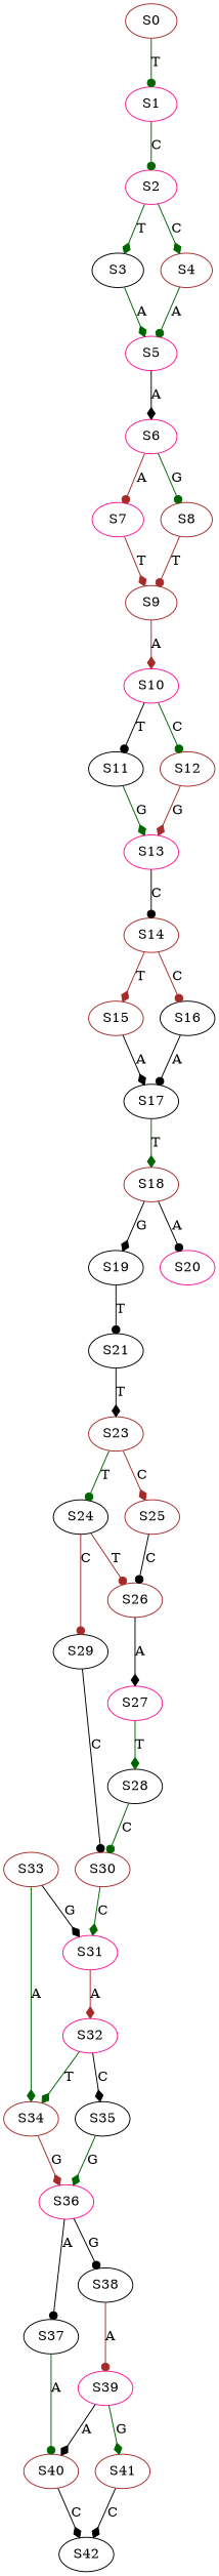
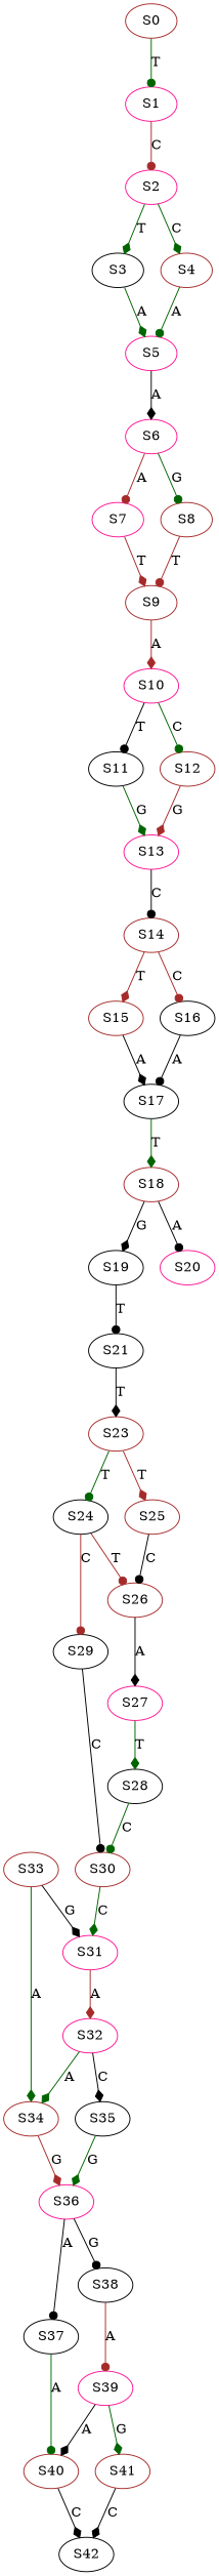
  strict digraph {
    node [color=brown]
    edge [arrowhead=diamond color=darkgreen]
    S1 [color=deeppink]
    S0
    S2 [color=deeppink]
    S3 [color=black]
    S4
    S5 [color=deeppink]
    S6 [color=deeppink]
    S7 [color=deeppink]
    S8
    S9
    S10 [color=deeppink]
    S11 [color=black]
    S12
    S13 [color=deeppink]
    S14
    S15
    S16 [color=black]
    S17 [color=black]
    S18
    S19 [color=black]
    S20 [color=deeppink]
    S21 [color=black]
    S23
    S24 [color=black]
    S25
    S26
    S29 [color=black]
    S27 [color=deeppink]
    S28 [color=black]
    S30
    S31 [color=deeppink]
    S32 [color=deeppink]
    S34
    S35 [color=black]
    S33
    S36 [color=deeppink]
    S37 [color=black]
    S38 [color=black]
    S40
    S39 [color=deeppink]
    S41
    S42 [color=black]
-   S1 -> S2 [arrowhead=dot label=C]
+   S1 -> S2 [arrowhead=dot color=brown label=C]
    S0 -> S1 [arrowhead=dot label=T]
    S2 -> S3 [label=T]
    S2 -> S4 [label=C]
    S3 -> S5 [label=A]
    S4 -> S5 [arrowhead=dot label=A]
    S5 -> S6 [color=black label=A]
    S6 -> S7 [arrowhead=dot color=brown label=A]
    S6 -> S8 [arrowhead=dot label=G]
    S7 -> S9 [color=brown label=T]
    S8 -> S9 [arrowhead=dot color=brown label=T]
    S9 -> S10 [color=brown label=A]
    S10 -> S11 [arrowhead=dot color=black label=T]
    S10 -> S12 [arrowhead=dot label=C]
    S11 -> S13 [label=G]
    S12 -> S13 [color=brown label=G]
    S13 -> S14 [arrowhead=dot color=black label=C]
    S14 -> S15 [color=brown label=T]
    S14 -> S16 [arrowhead=dot color=brown label=C]
    S15 -> S17 [color=black label=A]
    S16 -> S17 [arrowhead=dot color=black label=A]
    S17 -> S18 [label=T]
    S18 -> S19 [color=black label=G]
    S18 -> S20 [arrowhead=dot color=black label=A]
    S19 -> S21 [arrowhead=dot color=black label=T]
    S21 -> S23 [color=black label=T]
    S23 -> S24 [arrowhead=dot label=T]
-   S23 -> S25 [color=brown label=C]
+   S23 -> S25 [color=brown label=T]
    S24 -> S26 [arrowhead=dot color=brown label=T]
    S24 -> S29 [arrowhead=dot color=brown label=C]
    S25 -> S26 [arrowhead=dot color=black label=C]
    S26 -> S27 [color=black label=A]
    S29 -> S30 [arrowhead=dot color=black label=C]
    S27 -> S28 [label=T]
    S28 -> S30 [arrowhead=dot label=C]
    S30 -> S31 [label=C]
    S31 -> S32 [color=brown label=A]
-   S32 -> S34 [label=T]
+   S32 -> S34 [label=A]
    S32 -> S35 [color=black label=C]
    S34 -> S36 [color=brown label=G]
    S35 -> S36 [label=G]
    S33 -> S31 [color=black label=G]
    S33 -> S34 [label=A]
    S36 -> S37 [arrowhead=dot color=black label=A]
    S36 -> S38 [arrowhead=dot color=black label=G]
    S37 -> S40 [arrowhead=dot label=A]
    S38 -> S39 [arrowhead=dot color=brown label=A]
    S40 -> S42 [color=black label=C]
    S39 -> S40 [color=black label=A]
    S39 -> S41 [label=G]
    S41 -> S42 [color=black label=C]
  }
